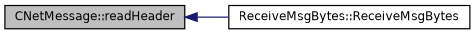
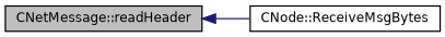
  digraph {
    rankdir=LR
    node [color=black fontname=Helvetica fontsize=10 shape=record style=filled]
    n1 [fillcolor=grey75 fontcolor=black height=0.2 label="CNetMessage::readHeader" width=0.4]
-   n2 [fillcolor=white height=0.2 label="ReceiveMsgBytes::ReceiveMsgBytes" width=0.4]
+   n2 [fillcolor=white height=0.2 label="CNode::ReceiveMsgBytes" width=0.4]
    n1 -> n2 [color=midnightblue dir=back fontname=Helvetica fontsize=10 labelfontname=Helvetica labelfontsize=10 style=solid]
  }
